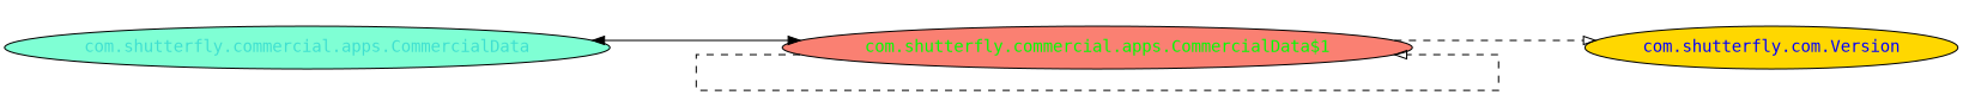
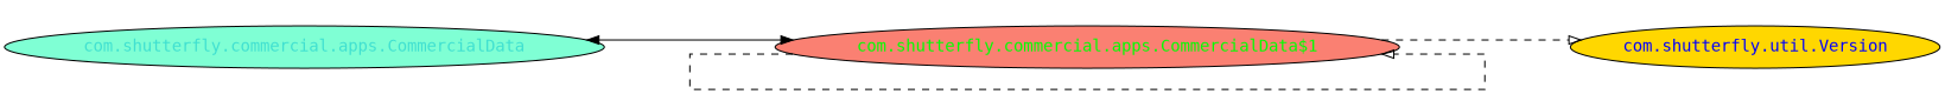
  digraph {
    concentrate=true
    rankdir=LR
    ranksep=2.0
    splines=ortho
    fontname="DejaVu Sans Mono"
    node [style=filled fontname="DejaVu Sans Mono"]
    edge [style=dashed arrowhead=onormal fontname="DejaVu Sans Mono"]
    "com.shutterfly.commercial.apps.CommercialData$1" [fontcolor=green fillcolor=salmon]
-   "com.shutterfly.util.Version" [fontcolor=blue fillcolor=gold label="com.shutterfly.com.Version"]
+   "com.shutterfly.util.Version" [fontcolor=blue fillcolor=gold]
    "com.shutterfly.commercial.apps.CommercialData" [fontcolor=turquoise fillcolor=aquamarine]
    "com.shutterfly.commercial.apps.CommercialData$1" -> "com.shutterfly.commercial.apps.CommercialData$1"
    "com.shutterfly.commercial.apps.CommercialData$1" -> "com.shutterfly.util.Version"
    "com.shutterfly.commercial.apps.CommercialData" -> "com.shutterfly.commercial.apps.CommercialData$1" [dir=both style=solid arrowhead=""]
  }
